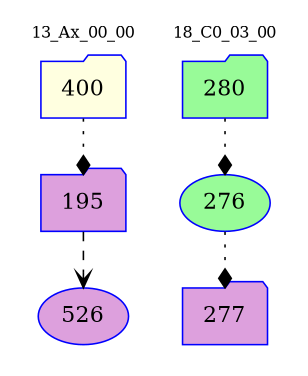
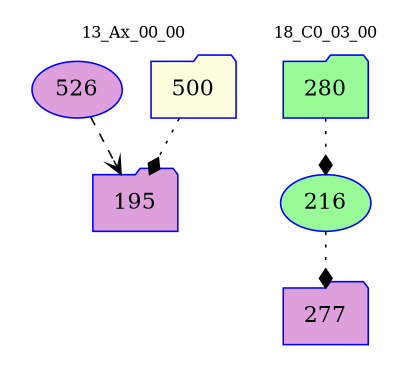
  digraph {
    node [color=blue fillcolor=plum shape=folder style=filled]
    edge [arrowhead=diamond color=black style=dotted]
-   n1 [fillcolor=lightyellow label=400]
+   n1 [fillcolor=lightyellow label=500]
    n2 [label=195]
    n3 [label=526 shape=ellipse]
    n4 [fillcolor=palegreen label=280]
-   n5 [fillcolor=palegreen label=276 shape=ellipse]
+   n5 [fillcolor=palegreen label=216 shape=ellipse]
    n6 [label=277]
    subgraph cluster_1 {
      color=white
      fontsize=10
      label="13_Ax_00_00"
      n1
      n2
      n3
    }
    subgraph cluster_2 {
      color=white
      fontsize=10
      label="18_C0_03_00"
      n4
      n5
      n6
    }
    n1 -> n2
-   n2 -> n3 [arrowhead=vee style=dashed]
+   n3 -> n2 [arrowhead=vee style=dashed]
    n4 -> n5
    n5 -> n6
  }
